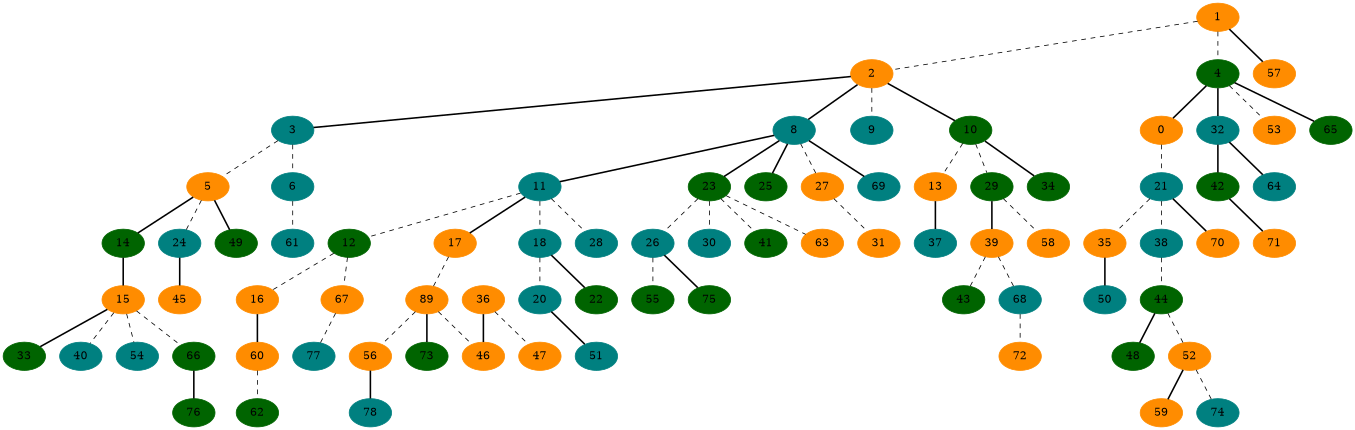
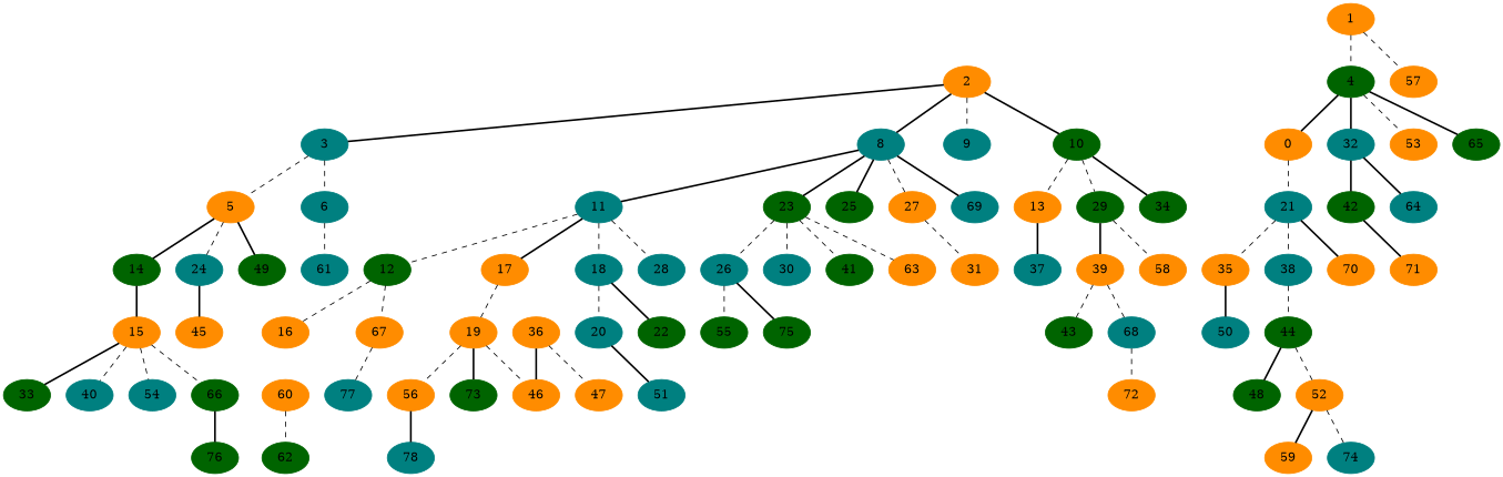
  graph {
    node [color=darkorange style=filled]
    edge [style=dashed]
    1
    2
    4 [color=darkgreen]
    57
    3 [color=teal]
    8 [color=teal]
    9 [color=teal]
    10 [color=darkgreen]
    n9 [label=0]
    32 [color=teal]
    53
    65 [color=darkgreen]
    5
    6 [color=teal]
    11 [color=teal]
    23 [color=darkgreen]
    25 [color=darkgreen]
    27
    69 [color=teal]
    13
    29 [color=darkgreen]
    34 [color=darkgreen]
    14 [color=darkgreen]
    24 [color=teal]
    49 [color=darkgreen]
    61 [color=teal]
    21 [color=teal]
    42 [color=darkgreen]
    64 [color=teal]
    15
    45
    35
    38 [color=teal]
    70
    12 [color=darkgreen]
    17
    18 [color=teal]
    28 [color=teal]
    26 [color=teal]
    30 [color=teal]
    41 [color=darkgreen]
    63
    31
    37 [color=teal]
    39
    58
    16
    67
-   19 [label=89]
+   19
    20 [color=teal]
    22 [color=darkgreen]
    60
    77 [color=teal]
    33 [color=darkgreen]
    40 [color=teal]
    54 [color=teal]
    66 [color=darkgreen]
    76 [color=darkgreen]
    62 [color=darkgreen]
    56
    73 [color=darkgreen]
    46
    51 [color=teal]
    36
    47
    78 [color=teal]
    50 [color=teal]
    44 [color=darkgreen]
    55 [color=darkgreen]
    75 [color=darkgreen]
    43 [color=darkgreen]
    68 [color=teal]
    71
    48 [color=darkgreen]
    52
    72
    59
    74 [color=teal]
-   1 -- 2
    1 -- 4
-   1 -- 57 [style=bold]
+   1 -- 57
    2 -- 3 [style=bold]
    2 -- 8 [style=bold]
    2 -- 9
    2 -- 10 [style=bold]
    4 -- n9 [style=bold]
    4 -- 32 [style=bold]
    4 -- 53
    4 -- 65 [style=bold]
    3 -- 5
    3 -- 6
    8 -- 11 [style=bold]
    8 -- 23 [style=bold]
    8 -- 25 [style=bold]
    8 -- 27
    8 -- 69 [style=bold]
    10 -- 13
    10 -- 29
    10 -- 34 [style=bold]
    n9 -- 21
    32 -- 42 [style=bold]
    32 -- 64 [style=bold]
    5 -- 14 [style=bold]
    5 -- 24
    5 -- 49 [style=bold]
    6 -- 61
    11 -- 12
    11 -- 17 [style=bold]
    11 -- 18
    11 -- 28
    23 -- 26
    23 -- 30
    23 -- 41
    23 -- 63
    27 -- 31
    13 -- 37 [style=bold]
    29 -- 39 [style=bold]
    29 -- 58
    14 -- 15 [style=bold]
    24 -- 45 [style=bold]
    21 -- 35
    21 -- 38
    21 -- 70 [style=bold]
    42 -- 71 [style=bold]
    15 -- 33 [style=bold]
    15 -- 40
    15 -- 54
    15 -- 66
    35 -- 50 [style=bold]
    38 -- 44
    12 -- 16
    12 -- 67
    17 -- 19
    18 -- 20
    18 -- 22 [style=bold]
    26 -- 55
    26 -- 75 [style=bold]
    39 -- 43
    39 -- 68
-   16 -- 60 [style=bold]
    67 -- 77
    19 -- 56
    19 -- 73 [style=bold]
    19 -- 46
    20 -- 51 [style=bold]
    60 -- 62
    66 -- 76 [style=bold]
    56 -- 78 [style=bold]
    36 -- 46 [style=bold]
    36 -- 47
    44 -- 48 [style=bold]
    44 -- 52
    68 -- 72
    52 -- 59 [style=bold]
    52 -- 74
  }
